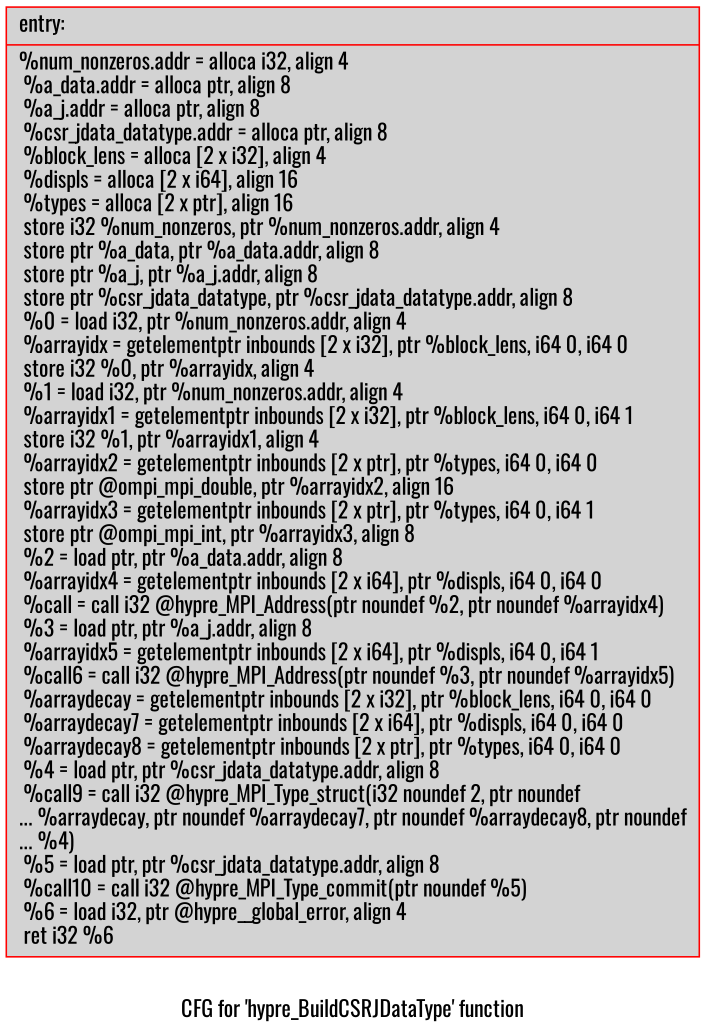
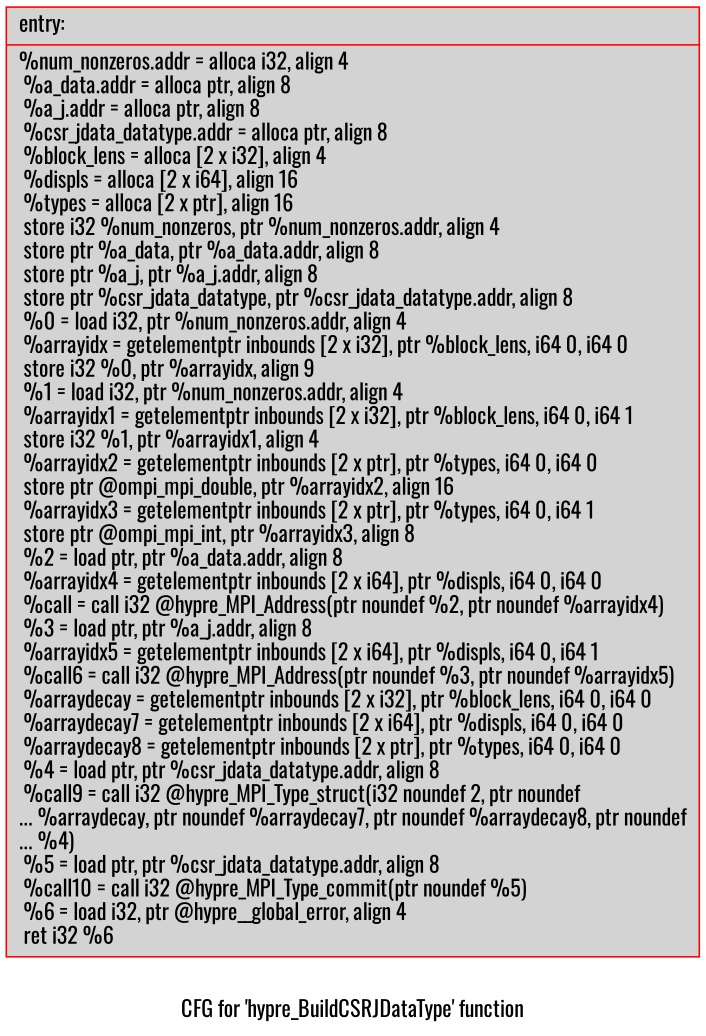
  digraph {
    label="CFG for 'hypre_BuildCSRJDataType' function"
    fontname=Oswald
-   n1 [color=red fillcolor=lightgrey fontname=Oswald label="{entry:\l|  %num_nonzeros.addr = alloca i32, align 4\l  %a_data.addr = alloca ptr, align 8\l  %a_j.addr = alloca ptr, align 8\l  %csr_jdata_datatype.addr = alloca ptr, align 8\l  %block_lens = alloca [2 x i32], align 4\l  %displs = alloca [2 x i64], align 16\l  %types = alloca [2 x ptr], align 16\l  store i32 %num_nonzeros, ptr %num_nonzeros.addr, align 4\l  store ptr %a_data, ptr %a_data.addr, align 8\l  store ptr %a_j, ptr %a_j.addr, align 8\l  store ptr %csr_jdata_datatype, ptr %csr_jdata_datatype.addr, align 8\l  %0 = load i32, ptr %num_nonzeros.addr, align 4\l  %arrayidx = getelementptr inbounds [2 x i32], ptr %block_lens, i64 0, i64 0\l  store i32 %0, ptr %arrayidx, align 4\l  %1 = load i32, ptr %num_nonzeros.addr, align 4\l  %arrayidx1 = getelementptr inbounds [2 x i32], ptr %block_lens, i64 0, i64 1\l  store i32 %1, ptr %arrayidx1, align 4\l  %arrayidx2 = getelementptr inbounds [2 x ptr], ptr %types, i64 0, i64 0\l  store ptr @ompi_mpi_double, ptr %arrayidx2, align 16\l  %arrayidx3 = getelementptr inbounds [2 x ptr], ptr %types, i64 0, i64 1\l  store ptr @ompi_mpi_int, ptr %arrayidx3, align 8\l  %2 = load ptr, ptr %a_data.addr, align 8\l  %arrayidx4 = getelementptr inbounds [2 x i64], ptr %displs, i64 0, i64 0\l  %call = call i32 @hypre_MPI_Address(ptr noundef %2, ptr noundef %arrayidx4)\l  %3 = load ptr, ptr %a_j.addr, align 8\l  %arrayidx5 = getelementptr inbounds [2 x i64], ptr %displs, i64 0, i64 1\l  %call6 = call i32 @hypre_MPI_Address(ptr noundef %3, ptr noundef %arrayidx5)\l  %arraydecay = getelementptr inbounds [2 x i32], ptr %block_lens, i64 0, i64 0\l  %arraydecay7 = getelementptr inbounds [2 x i64], ptr %displs, i64 0, i64 0\l  %arraydecay8 = getelementptr inbounds [2 x ptr], ptr %types, i64 0, i64 0\l  %4 = load ptr, ptr %csr_jdata_datatype.addr, align 8\l  %call9 = call i32 @hypre_MPI_Type_struct(i32 noundef 2, ptr noundef\l... %arraydecay, ptr noundef %arraydecay7, ptr noundef %arraydecay8, ptr noundef\l... %4)\l  %5 = load ptr, ptr %csr_jdata_datatype.addr, align 8\l  %call10 = call i32 @hypre_MPI_Type_commit(ptr noundef %5)\l  %6 = load i32, ptr @hypre__global_error, align 4\l  ret i32 %6\l}" shape=record style=filled]
+   n1 [color=red fillcolor=lightgrey fontname=Oswald label="{entry:\l|  %num_nonzeros.addr = alloca i32, align 4\l  %a_data.addr = alloca ptr, align 8\l  %a_j.addr = alloca ptr, align 8\l  %csr_jdata_datatype.addr = alloca ptr, align 8\l  %block_lens = alloca [2 x i32], align 4\l  %displs = alloca [2 x i64], align 16\l  %types = alloca [2 x ptr], align 16\l  store i32 %num_nonzeros, ptr %num_nonzeros.addr, align 4\l  store ptr %a_data, ptr %a_data.addr, align 8\l  store ptr %a_j, ptr %a_j.addr, align 8\l  store ptr %csr_jdata_datatype, ptr %csr_jdata_datatype.addr, align 8\l  %0 = load i32, ptr %num_nonzeros.addr, align 4\l  %arrayidx = getelementptr inbounds [2 x i32], ptr %block_lens, i64 0, i64 0\l  store i32 %0, ptr %arrayidx, align 9\l  %1 = load i32, ptr %num_nonzeros.addr, align 4\l  %arrayidx1 = getelementptr inbounds [2 x i32], ptr %block_lens, i64 0, i64 1\l  store i32 %1, ptr %arrayidx1, align 4\l  %arrayidx2 = getelementptr inbounds [2 x ptr], ptr %types, i64 0, i64 0\l  store ptr @ompi_mpi_double, ptr %arrayidx2, align 16\l  %arrayidx3 = getelementptr inbounds [2 x ptr], ptr %types, i64 0, i64 1\l  store ptr @ompi_mpi_int, ptr %arrayidx3, align 8\l  %2 = load ptr, ptr %a_data.addr, align 8\l  %arrayidx4 = getelementptr inbounds [2 x i64], ptr %displs, i64 0, i64 0\l  %call = call i32 @hypre_MPI_Address(ptr noundef %2, ptr noundef %arrayidx4)\l  %3 = load ptr, ptr %a_j.addr, align 8\l  %arrayidx5 = getelementptr inbounds [2 x i64], ptr %displs, i64 0, i64 1\l  %call6 = call i32 @hypre_MPI_Address(ptr noundef %3, ptr noundef %arrayidx5)\l  %arraydecay = getelementptr inbounds [2 x i32], ptr %block_lens, i64 0, i64 0\l  %arraydecay7 = getelementptr inbounds [2 x i64], ptr %displs, i64 0, i64 0\l  %arraydecay8 = getelementptr inbounds [2 x ptr], ptr %types, i64 0, i64 0\l  %4 = load ptr, ptr %csr_jdata_datatype.addr, align 8\l  %call9 = call i32 @hypre_MPI_Type_struct(i32 noundef 2, ptr noundef\l... %arraydecay, ptr noundef %arraydecay7, ptr noundef %arraydecay8, ptr noundef\l... %4)\l  %5 = load ptr, ptr %csr_jdata_datatype.addr, align 8\l  %call10 = call i32 @hypre_MPI_Type_commit(ptr noundef %5)\l  %6 = load i32, ptr @hypre__global_error, align 4\l  ret i32 %6\l}" shape=record style=filled]
  }
